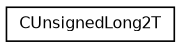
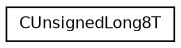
  digraph {
    rankdir=LR
-   n1 [color=black fillcolor=white fontname=Helvetica fontsize=10 height=0.2 label=CUnsignedLong2T shape=record style=filled width=0.4]
+   n1 [color=black fillcolor=white fontname=Helvetica fontsize=10 height=0.2 label=CUnsignedLong8T shape=record style=filled width=0.4]
  }
